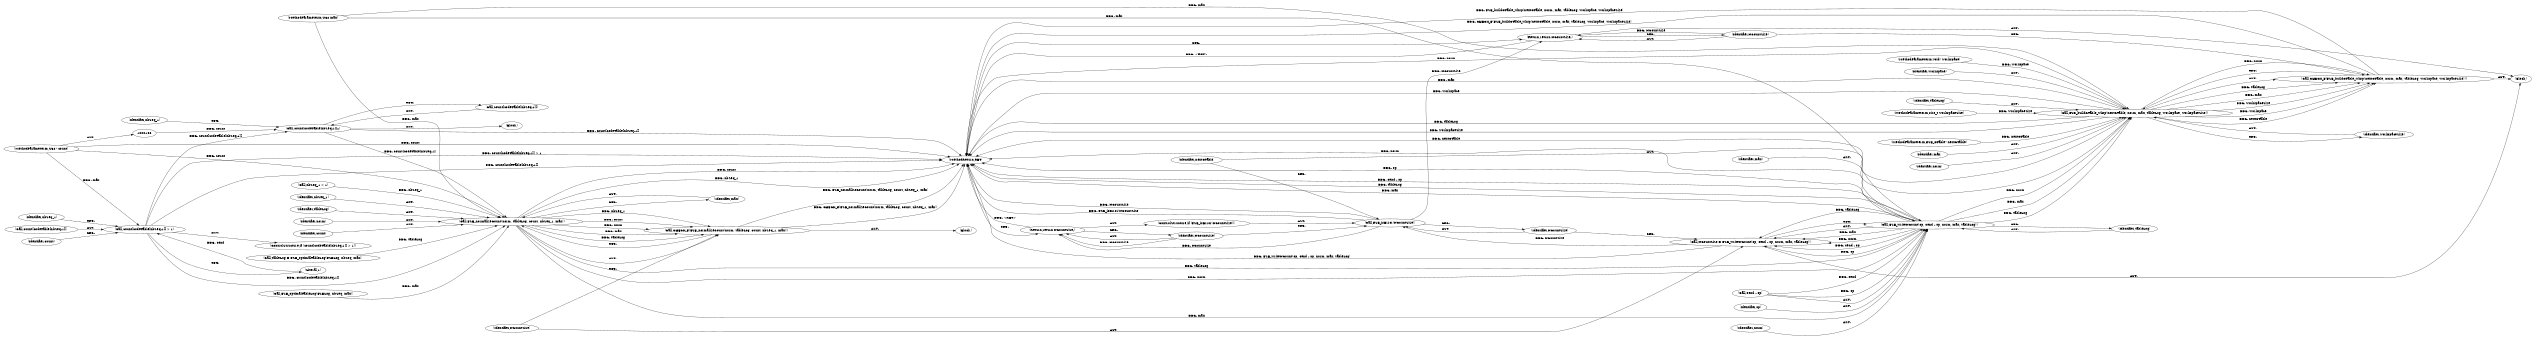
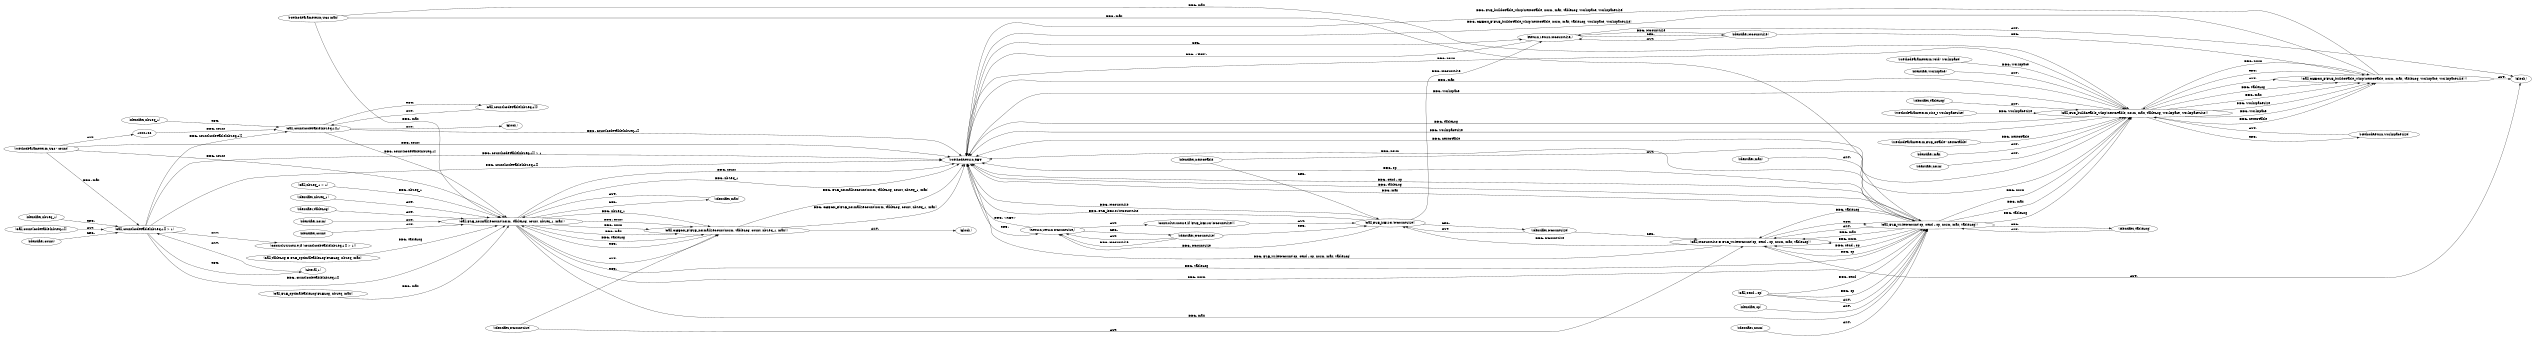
  digraph {
    rankdir=LR
    n1 [label="(Call,count[codeTable[nbSeq-1]] > 1)"]
    n2 [label="(Call,count[codeTable[nbSeq-1]]--)"]
    n3 [label="(Call,FSE_normalizeCount(norm, tableLog, count, nbSeq_1, max))"]
    n4 [label="(MethodReturn,RET)"]
    n5 [label="(Literal,1)"]
    n6 [label="(ControlStructure,if (count[codeTable[nbSeq-1]] > 1))"]
    n7 [label="(Call,count[codeTable[nbSeq-1]])"]
    n8 [label="(Block,)"]
    n9 [label="(Call,CHECK_F(FSE_normalizeCount(norm, tableLog, count, nbSeq_1, max)))"]
    n10 [label="(Call,FSE_writeNCount(op, oend - op, norm, max, tableLog))"]
    n11 [label="(Identifier,max)"]
    n12 [label="(Return,return NCountSize;)"]
    n13 [label="(Return,return NCountSize;)"]
    n14 [label="(MethodParameterIn,U32* count)"]
    1000102
    n16 [label="(Block,)"]
    n17 [label="(Call,NCountSize = FSE_writeNCount(op, oend - op, norm, max, tableLog))"]
    n18 [label="(Call,FSE_buildCTable_wksp(nextCTable, norm, max, tableLog, workspace, workspaceSize))"]
    n19 [label="(Identifier,tableLog)"]
    n20 [label="(Call,FSE_isError(NCountSize))"]
    n21 [label="(Block,)"]
    n22 [label="(Call,CHECK_F(FSE_buildCTable_wksp(nextCTable, norm, max, tableLog, workspace, workspaceSize)))"]
-   n23 [label="(Identifier,workspaceSize)"]
+   n23 [label="(MethodReturn,workspaceSize)"]
    n24 [label="(Identifier,NCountSize)"]
    n25 [label="(ControlStructure,if (FSE_isError(NCountSize)))"]
    n26 [label="(Identifier,NCountSize)"]
    n27 [label="(Identifier,NCountSize)"]
    n28 [label="(Identifier,norm)"]
    n29 [label="(Call,FSE_optimalTableLog(FSELog, nbSeq, max))"]
    n30 [label="(Identifier,nbSeq_1)"]
    n31 [label="(Identifier,nextCTable)"]
    n32 [label="(MethodParameterIn,void* workspace)"]
    n33 [label="(Identifier,NCountSize)"]
    n34 [label="(Identifier,workspace)"]
    n35 [label="(Call,count[codeTable[nbSeq-1]])"]
    n36 [label="(MethodParameterIn,U32 max)"]
    n37 [label="(Identifier,max)"]
    n38 [label="(Call,nbSeq_1 > 1)"]
    n39 [label="(Identifier,nbSeq_1)"]
    n40 [label="(Identifier,norm)"]
    n41 [label="(Identifier,tableLog)"]
    n42 [label="(Call,oend - op)"]
    n43 [label="(Identifier,tableLog)"]
    n44 [label="(MethodParameterIn,size_t workspaceSize)"]
    n45 [label="(Identifier,norm)"]
    n46 [label="(Identifier,count)"]
    n47 [label="(Identifier,op)"]
    n48 [label="(MethodParameterIn,FSE_CTable* nextCTable)"]
    n49 [label="(Identifier,max)"]
    n50 [label="(Identifier,count)"]
    n51 [label="(Identifier,nbSeq_1)"]
    n52 [label="(Call,tableLog = FSE_optimalTableLog(FSELog, nbSeq, max))"]
    n1 -> n2 [label="DDG: count[codeTable[nbSeq-1]]"]
    n1 -> n3 [label="DDG: count[codeTable[nbSeq-1]]"]
    n1 -> n4 [label="DDG: count[codeTable[nbSeq-1]] > 1"]
    n1 -> n4 [label="DDG: count[codeTable[nbSeq-1]]"]
    n1 -> n5 [label="CFG: "]
    n1 -> n6 [label="AST: "]
    n2 -> n3 [label="DDG: count[codeTable[nbSeq-1]]"]
    n2 -> n4 [label="DDG: count[codeTable[nbSeq-1]]"]
    n2 -> n7 [label="CFG: "]
    n2 -> n8 [label="AST: "]
    n3 -> n4 [label="DDG: count"]
    n3 -> n4 [label="DDG: nbSeq_1"]
    n3 -> n9 [label="AST: "]
    n3 -> n9 [label="DDG: nbSeq_1"]
    n3 -> n9 [label="DDG: count"]
    n3 -> n9 [label="DDG: norm"]
    n3 -> n9 [label="DDG: max"]
    n3 -> n9 [label="DDG: tableLog"]
    n3 -> n10 [label="DDG: norm"]
    n3 -> n10 [label="DDG: max"]
    n3 -> n10 [label="DDG: tableLog"]
    n3 -> n11 [label="CFG: "]
    n4 -> n12 [label="CFG: "]
    n4 -> n13 [label="CFG: "]
-   n5 -> n1 [label="DDG: oend"]
+   n5 -> n1 [label="AST: "]
    n7 -> n2 [label="AST: "]
    n9 -> n3 [label="CFG: "]
    n9 -> n4 [label="DDG: CHECK_F(FSE_normalizeCount(norm, tableLog, count, nbSeq_1, max))"]
    n9 -> n4 [label="DDG: FSE_normalizeCount(norm, tableLog, count, nbSeq_1, max)"]
    n9 -> n16 [label="AST: "]
    n10 -> n4 [label="DDG: oend - op"]
    n10 -> n4 [label="DDG: tableLog"]
    n10 -> n4 [label="DDG: max"]
    n10 -> n4 [label="DDG: norm"]
    n10 -> n4 [label="DDG: op"]
    n10 -> n17 [label="AST: "]
    n10 -> n17 [label="DDG: max"]
    n10 -> n17 [label="DDG: norm"]
    n10 -> n17 [label="DDG: oend - op"]
    n10 -> n17 [label="DDG: op"]
    n10 -> n17 [label="DDG: tableLog"]
    n10 -> n18 [label="DDG: norm"]
    n10 -> n18 [label="DDG: max"]
    n10 -> n18 [label="DDG: tableLog"]
    n10 -> n19 [label="CFG: "]
    n11 -> n3 [label="AST: "]
    n12 -> n4 [label="DDG: <RET>"]
    n12 -> n25 [label="AST: "]
    n12 -> n26 [label="CFG: "]
    n13 -> n4 [label="DDG: <RET>"]
    n13 -> n21 [label="AST: "]
    n13 -> n27 [label="CFG: "]
    n14 -> n1 [label="DDG: max"]
    n14 -> n3 [label="DDG: count"]
    n14 -> n4 [label="DDG: count"]
    n14 -> 1000102 [label="AST: "]
    1000102 -> n2 [label="DDG: count"]
    n17 -> n4 [label="DDG: FSE_writeNCount(op, oend - op, norm, max, tableLog)"]
    n17 -> n10 [label="CFG: "]
    n17 -> n20 [label="DDG: NCountSize"]
    n17 -> n21 [label="AST: "]
    n18 -> n4 [label="DDG: tableLog"]
    n18 -> n4 [label="DDG: workspaceSize"]
    n18 -> n4 [label="DDG: nextCTable"]
    n18 -> n4 [label="DDG: norm"]
    n18 -> n4 [label="DDG: max"]
    n18 -> n4 [label="DDG: workspace"]
    n18 -> n22 [label="AST: "]
    n18 -> n22 [label="DDG: tableLog"]
    n18 -> n22 [label="DDG: max"]
    n18 -> n22 [label="DDG: workspaceSize"]
    n18 -> n22 [label="DDG: workspace"]
    n18 -> n22 [label="DDG: nextCTable"]
    n18 -> n22 [label="DDG: norm"]
    n18 -> n23 [label="CFG: "]
    n19 -> n10 [label="AST: "]
    n20 -> n4 [label="DDG: FSE_isError(NCountSize)"]
    n20 -> n4 [label="DDG: NCountSize"]
    n20 -> n12 [label="DDG: NCountSize"]
    n20 -> n13 [label="DDG: NCountSize"]
    n20 -> n24 [label="CFG: "]
    n22 -> n4 [label="DDG: FSE_buildCTable_wksp(nextCTable, norm, max, tableLog, workspace, workspaceSize)"]
    n22 -> n4 [label="DDG: CHECK_F(FSE_buildCTable_wksp(nextCTable, norm, max, tableLog, workspace, workspaceSize))"]
    n22 -> n18 [label="CFG: "]
    n22 -> n21 [label="AST: "]
    n23 -> n18 [label="AST: "]
    n24 -> n17 [label="CFG: "]
    n24 -> n20 [label="AST: "]
    n25 -> n20 [label="AST: "]
    n26 -> n12 [label="AST: "]
    n26 -> n12 [label="DDG: NCountSize"]
    n26 -> n20 [label="CFG: "]
    n27 -> n13 [label="AST: "]
    n27 -> n13 [label="DDG: NCountSize"]
    n27 -> n22 [label="CFG: "]
    n28 -> n18 [label="AST: "]
    n29 -> n3 [label="DDG: max"]
    n30 -> n1 [label="CFG: "]
    n31 -> n18 [label="AST: "]
    n31 -> n20 [label="CFG: "]
    n32 -> n18 [label="DDG: workspace"]
    n33 -> n9 [label="CFG: "]
    n33 -> n17 [label="AST: "]
    n34 -> n18 [label="AST: "]
    n35 -> n1 [label="AST: "]
    n36 -> n3 [label="DDG: max"]
    n36 -> n10 [label="DDG: max"]
    n36 -> n18 [label="DDG: max"]
    n37 -> n10 [label="AST: "]
    n38 -> n3 [label="DDG: nbSeq_1"]
    n39 -> n3 [label="AST: "]
    n40 -> n10 [label="AST: "]
    n41 -> n18 [label="AST: "]
    n42 -> n10 [label="AST: "]
    n42 -> n10 [label="DDG: op"]
    n42 -> n10 [label="DDG: oend"]
    n43 -> n3 [label="AST: "]
    n44 -> n18 [label="DDG: workspaceSize"]
    n45 -> n3 [label="AST: "]
    n46 -> n1 [label="CFG: "]
    n47 -> n10 [label="AST: "]
    n48 -> n18 [label="DDG: nextCTable"]
    n49 -> n18 [label="AST: "]
    n50 -> n3 [label="AST: "]
    n51 -> n2 [label="CFG: "]
    n52 -> n3 [label="DDG: tableLog"]
  }
